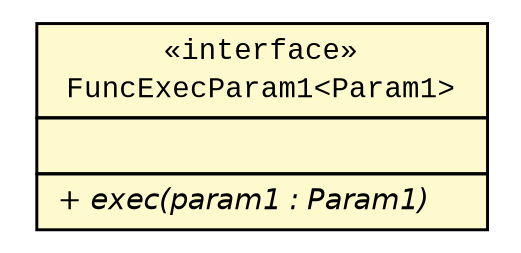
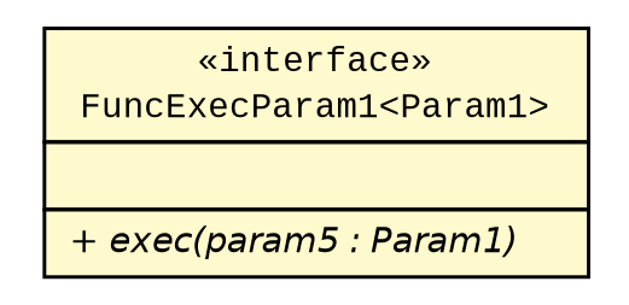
  digraph {
    nodesep=0.25
    ranksep=0.5
    rankdir=LR
    fontname="Liberation Mono"
-   n1 [fontcolor=black fontname="Liberation Mono" fontsize=10.0 label=<<table title="org.apache.clusterbr.proc.contract.FuncExecParam1" border="0" cellborder="1" cellspacing="0" cellpadding="2" port="p" bgcolor="lemonChiffon" href="./FuncExecParam1.html"> 		<tr><td><table border="0" cellspacing="0" cellpadding="1"> <tr><td align="center" balign="center"> &#171;interface&#187; </td></tr> <tr><td align="center" balign="center"> FuncExecParam1&lt;Param1&gt; </td></tr> 		</table></td></tr> 		<tr><td><table border="0" cellspacing="0" cellpadding="1"> <tr><td align="left" balign="left">  </td></tr> 		</table></td></tr> 		<tr><td><table border="0" cellspacing="0" cellpadding="1"> <tr><td align="left" balign="left"><font face="Helvetica-Oblique" point-size="10.0"> + exec(param1 : Param1) </font></td></tr> 		</table></td></tr> 		</table>> shape=plaintext]
+   n1 [fontcolor=black fontname="Liberation Mono" fontsize=10.0 label=<<table title="org.apache.clusterbr.proc.contract.FuncExecParam1" border="0" cellborder="1" cellspacing="0" cellpadding="2" port="p" bgcolor="lemonChiffon" href="./FuncExecParam1.html"> 		<tr><td><table border="0" cellspacing="0" cellpadding="1"> <tr><td align="center" balign="center"> &#171;interface&#187; </td></tr> <tr><td align="center" balign="center"> FuncExecParam1&lt;Param1&gt; </td></tr> 		</table></td></tr> 		<tr><td><table border="0" cellspacing="0" cellpadding="1"> <tr><td align="left" balign="left">  </td></tr> 		</table></td></tr> 		<tr><td><table border="0" cellspacing="0" cellpadding="1"> <tr><td align="left" balign="left"><font face="Helvetica-Oblique" point-size="10.0"> + exec(param5 : Param1) </font></td></tr> 		</table></td></tr> 		</table>> shape=plaintext]
  }
